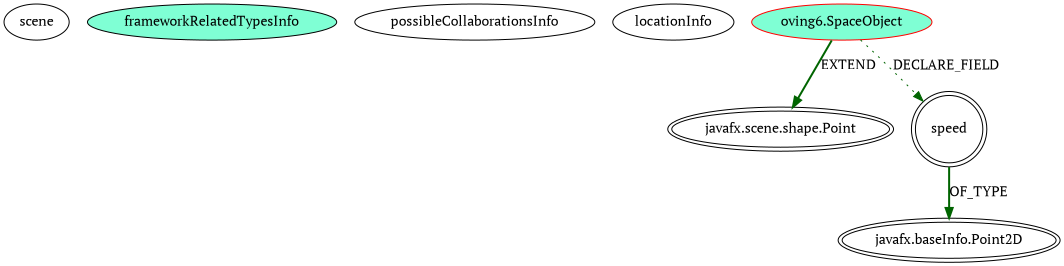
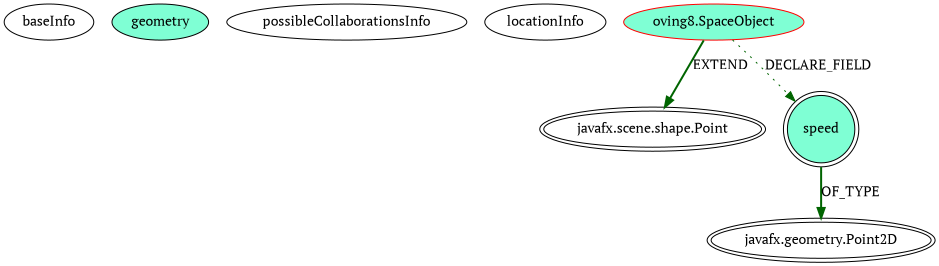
  digraph {
    fontname="PT Serif"
    node [fillcolor=white fontname="PT Serif" style=filled]
    edge [color=darkgreen fontname="PT Serif" style=bold]
-   baseInfo [category=extension_graph graphId=1976 isAnonymous=false possibleRelation=false label=scene]
-   frameworkRelatedTypesInfo [0="javafx.scene.shape.Polygon" fillcolor=aquamarine]
+   baseInfo [category=extension_graph graphId=1976 isAnonymous=false possibleRelation=false]
+   frameworkRelatedTypesInfo [0="javafx.scene.shape.Polygon" fillcolor=aquamarine label=geometry]
    possibleCollaborationsInfo
    locationInfo [contextSignature=SpaceObject filePath="/aydex-TDT4100/TDT4100-master/src/oving8/SpaceObject.java" graphId=1976 projectName="aydex-TDT4100"]
-   n5 [color=red fillcolor=aquamarine isFrameworkType=false label="oving6.SpaceObject" vertexType=ROOT_CLIENT_CLASS_DECLARATION]
+   n5 [color=red fillcolor=aquamarine isFrameworkType=false label="oving8.SpaceObject" vertexType=ROOT_CLIENT_CLASS_DECLARATION]
    n6 [isFrameworkType=true label="javafx.scene.shape.Point" peripheries=2 vertexType=FRAMEWORK_CLASS_TYPE]
-   n7 [isFrameworkType=true label=speed peripheries=2 shape=circle vertexType=FIELD_DECLARATION]
-   n8 [isFrameworkType=true label="javafx.baseInfo.Point2D" peripheries=2 vertexType=FRAMEWORK_CLASS_TYPE]
+   n7 [fillcolor=aquamarine isFrameworkType=true label=speed peripheries=2 shape=circle vertexType=FIELD_DECLARATION]
+   n8 [isFrameworkType=true label="javafx.geometry.Point2D" peripheries=2 vertexType=FRAMEWORK_CLASS_TYPE]
    n5 -> n6 [label=EXTEND]
    n5 -> n7 [label=DECLARE_FIELD style=dotted]
    n7 -> n8 [label=OF_TYPE]
  }
